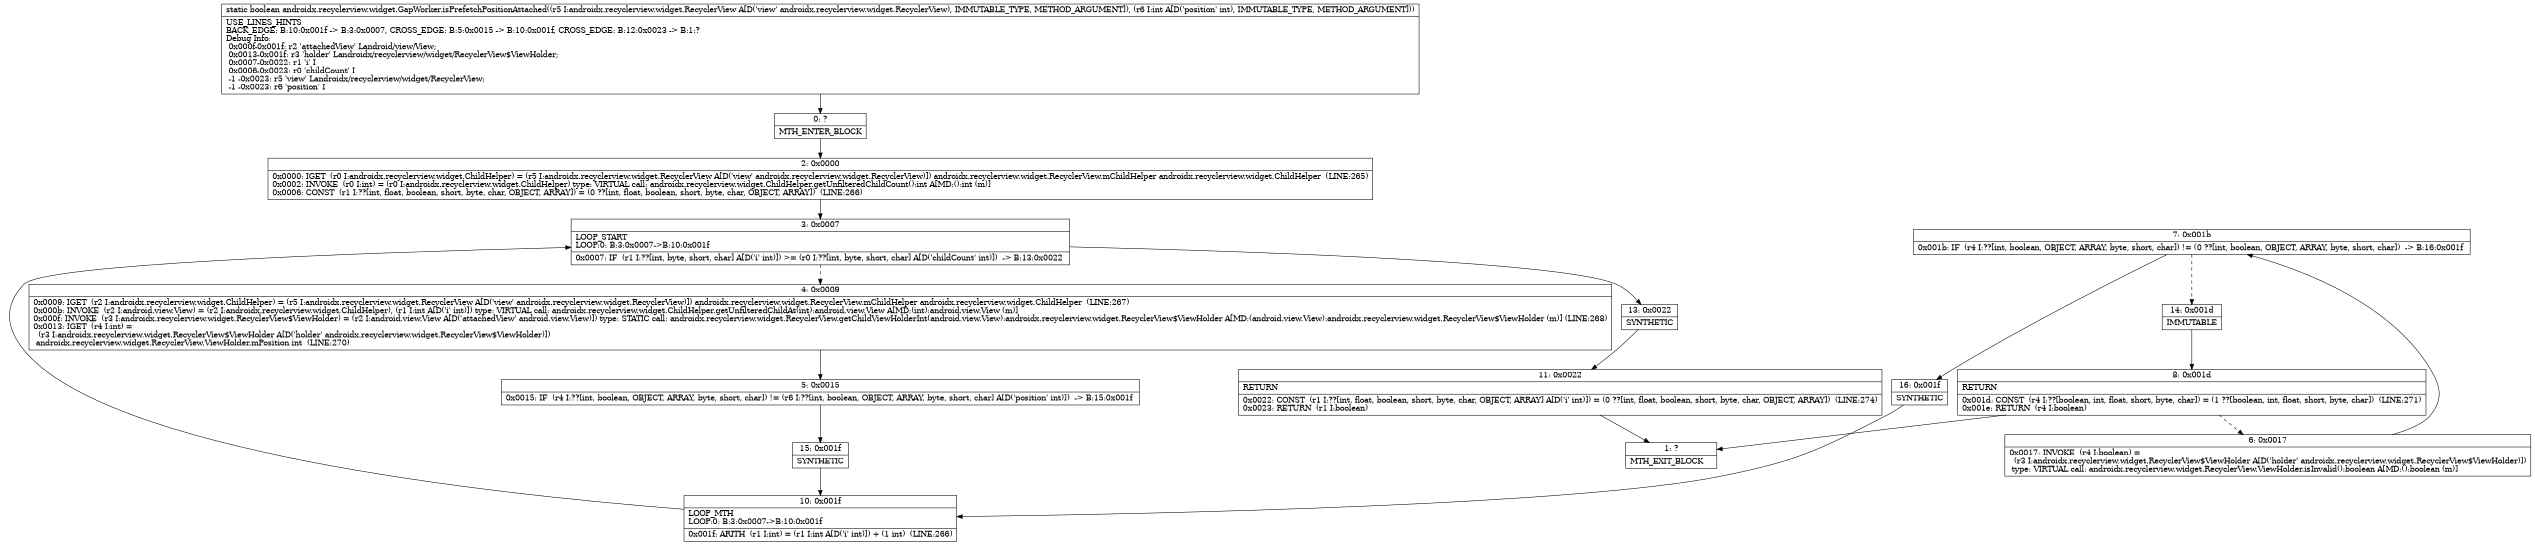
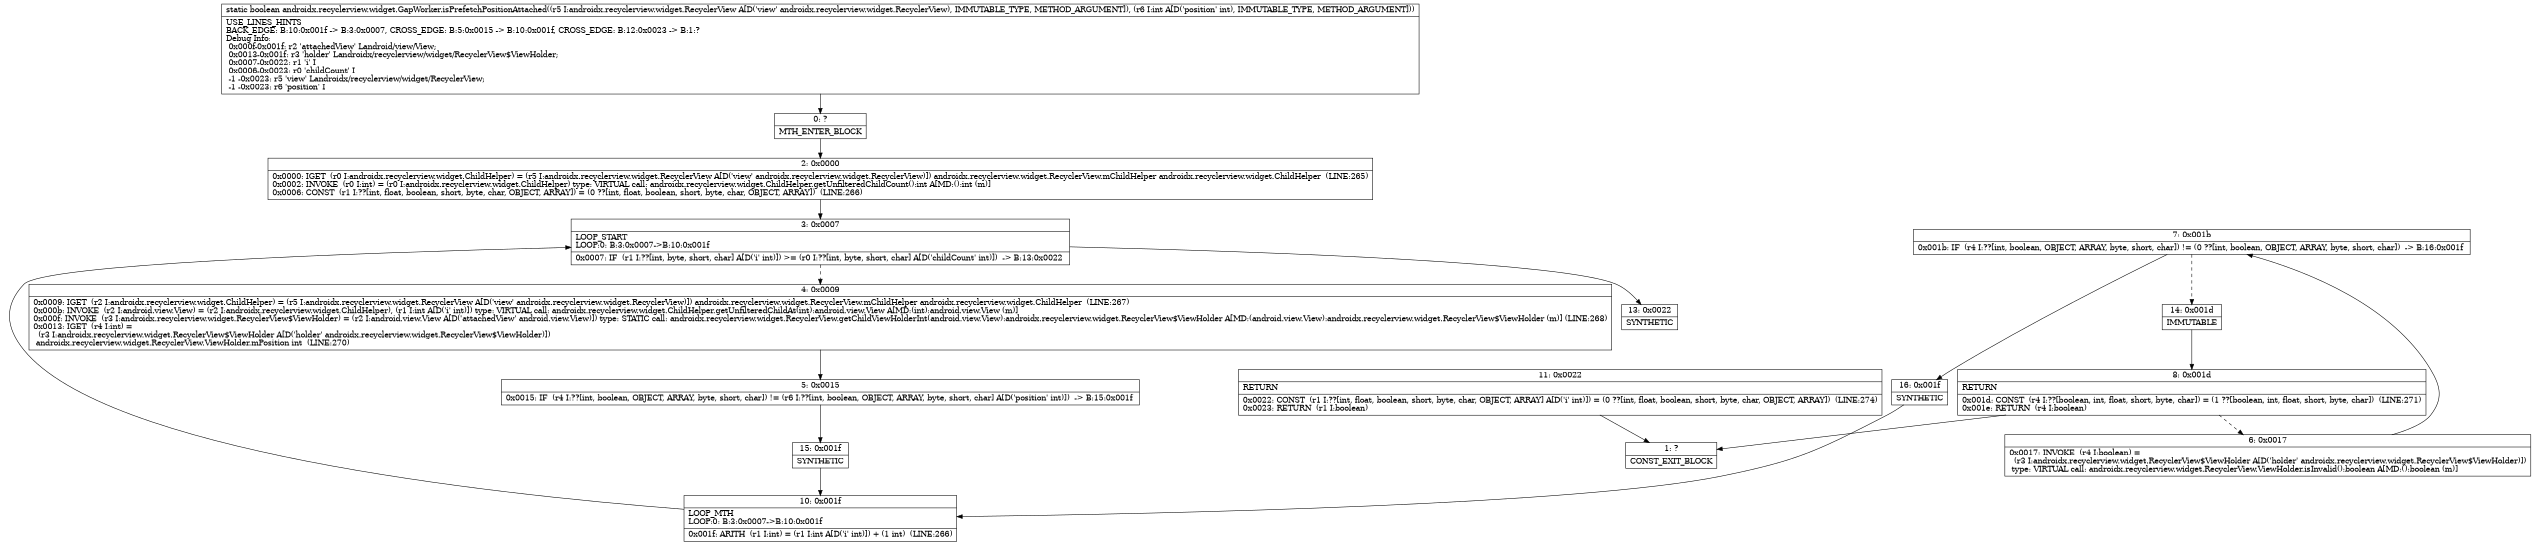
  digraph {
    node [shape=record]
    n1 [label="{0\:\ ?|MTH_ENTER_BLOCK\l}"]
    n2 [label="{2\:\ 0x0000|0x0000: IGET  (r0 I:androidx.recyclerview.widget.ChildHelper) = (r5 I:androidx.recyclerview.widget.RecyclerView A[D('view' androidx.recyclerview.widget.RecyclerView)]) androidx.recyclerview.widget.RecyclerView.mChildHelper androidx.recyclerview.widget.ChildHelper  (LINE:265)\l0x0002: INVOKE  (r0 I:int) = (r0 I:androidx.recyclerview.widget.ChildHelper) type: VIRTUAL call: androidx.recyclerview.widget.ChildHelper.getUnfilteredChildCount():int A[MD:():int (m)]\l0x0006: CONST  (r1 I:??[int, float, boolean, short, byte, char, OBJECT, ARRAY]) = (0 ??[int, float, boolean, short, byte, char, OBJECT, ARRAY])  (LINE:266)\l}"]
    n3 [label="{3\:\ 0x0007|LOOP_START\lLOOP:0: B:3:0x0007\-\>B:10:0x001f\l|0x0007: IF  (r1 I:??[int, byte, short, char] A[D('i' int)]) \>= (r0 I:??[int, byte, short, char] A[D('childCount' int)])  \-\> B:13:0x0022 \l}"]
    n4 [label="{4\:\ 0x0009|0x0009: IGET  (r2 I:androidx.recyclerview.widget.ChildHelper) = (r5 I:androidx.recyclerview.widget.RecyclerView A[D('view' androidx.recyclerview.widget.RecyclerView)]) androidx.recyclerview.widget.RecyclerView.mChildHelper androidx.recyclerview.widget.ChildHelper  (LINE:267)\l0x000b: INVOKE  (r2 I:android.view.View) = (r2 I:androidx.recyclerview.widget.ChildHelper), (r1 I:int A[D('i' int)]) type: VIRTUAL call: androidx.recyclerview.widget.ChildHelper.getUnfilteredChildAt(int):android.view.View A[MD:(int):android.view.View (m)]\l0x000f: INVOKE  (r3 I:androidx.recyclerview.widget.RecyclerView$ViewHolder) = (r2 I:android.view.View A[D('attachedView' android.view.View)]) type: STATIC call: androidx.recyclerview.widget.RecyclerView.getChildViewHolderInt(android.view.View):androidx.recyclerview.widget.RecyclerView$ViewHolder A[MD:(android.view.View):androidx.recyclerview.widget.RecyclerView$ViewHolder (m)] (LINE:268)\l0x0013: IGET  (r4 I:int) = \l  (r3 I:androidx.recyclerview.widget.RecyclerView$ViewHolder A[D('holder' androidx.recyclerview.widget.RecyclerView$ViewHolder)])\l androidx.recyclerview.widget.RecyclerView.ViewHolder.mPosition int  (LINE:270)\l}"]
    n5 [label="{13\:\ 0x0022|SYNTHETIC\l}"]
    n6 [label="{5\:\ 0x0015|0x0015: IF  (r4 I:??[int, boolean, OBJECT, ARRAY, byte, short, char]) != (r6 I:??[int, boolean, OBJECT, ARRAY, byte, short, char] A[D('position' int)])  \-\> B:15:0x001f \l}"]
    n7 [label="{11\:\ 0x0022|RETURN\l|0x0022: CONST  (r1 I:??[int, float, boolean, short, byte, char, OBJECT, ARRAY] A[D('i' int)]) = (0 ??[int, float, boolean, short, byte, char, OBJECT, ARRAY])  (LINE:274)\l0x0023: RETURN  (r1 I:boolean) \l}"]
    n8 [label="{15\:\ 0x001f|SYNTHETIC\l}"]
    n9 [label="{6\:\ 0x0017|0x0017: INVOKE  (r4 I:boolean) = \l  (r3 I:androidx.recyclerview.widget.RecyclerView$ViewHolder A[D('holder' androidx.recyclerview.widget.RecyclerView$ViewHolder)])\l type: VIRTUAL call: androidx.recyclerview.widget.RecyclerView.ViewHolder.isInvalid():boolean A[MD:():boolean (m)]\l}"]
    n10 [label="{7\:\ 0x001b|0x001b: IF  (r4 I:??[int, boolean, OBJECT, ARRAY, byte, short, char]) != (0 ??[int, boolean, OBJECT, ARRAY, byte, short, char])  \-\> B:16:0x001f \l}"]
    n11 [label="{10\:\ 0x001f|LOOP_MTH\lLOOP:0: B:3:0x0007\-\>B:10:0x001f\l|0x001f: ARITH  (r1 I:int) = (r1 I:int A[D('i' int)]) + (1 int)  (LINE:266)\l}"]
    n12 [label="{14\:\ 0x001d|IMMUTABLE\l}"]
    n13 [label="{16\:\ 0x001f|SYNTHETIC\l}"]
    n14 [label="{8\:\ 0x001d|RETURN\l|0x001d: CONST  (r4 I:??[boolean, int, float, short, byte, char]) = (1 ??[boolean, int, float, short, byte, char])  (LINE:271)\l0x001e: RETURN  (r4 I:boolean) \l}"]
-   n15 [label="{1\:\ ?|MTH_EXIT_BLOCK\l}"]
+   n15 [label="{1\:\ ?|CONST_EXIT_BLOCK\l}"]
    n16 [label="{static boolean androidx.recyclerview.widget.GapWorker.isPrefetchPositionAttached((r5 I:androidx.recyclerview.widget.RecyclerView A[D('view' androidx.recyclerview.widget.RecyclerView), IMMUTABLE_TYPE, METHOD_ARGUMENT]), (r6 I:int A[D('position' int), IMMUTABLE_TYPE, METHOD_ARGUMENT]))  | USE_LINES_HINTS\lBACK_EDGE: B:10:0x001f \-\> B:3:0x0007, CROSS_EDGE: B:5:0x0015 \-\> B:10:0x001f, CROSS_EDGE: B:12:0x0023 \-\> B:1:?\lDebug Info:\l  0x000f\-0x001f: r2 'attachedView' Landroid\/view\/View;\l  0x0013\-0x001f: r3 'holder' Landroidx\/recyclerview\/widget\/RecyclerView$ViewHolder;\l  0x0007\-0x0022: r1 'i' I\l  0x0006\-0x0023: r0 'childCount' I\l  \-1 \-0x0023: r5 'view' Landroidx\/recyclerview\/widget\/RecyclerView;\l  \-1 \-0x0023: r6 'position' I\l}"]
    n1 -> n2
    n2 -> n3
    n3 -> n4 [style=dashed]
    n3 -> n5
    n4 -> n6
-   n5 -> n7
    n6 -> n8
    n7 -> n15
    n8 -> n11
    n9 -> n10
    n10 -> n12 [style=dashed]
    n10 -> n13
    n11 -> n3
    n12 -> n14
    n13 -> n11
    n14 -> n9 [style=dashed]
    n14 -> n15
    n16 -> n1
  }
